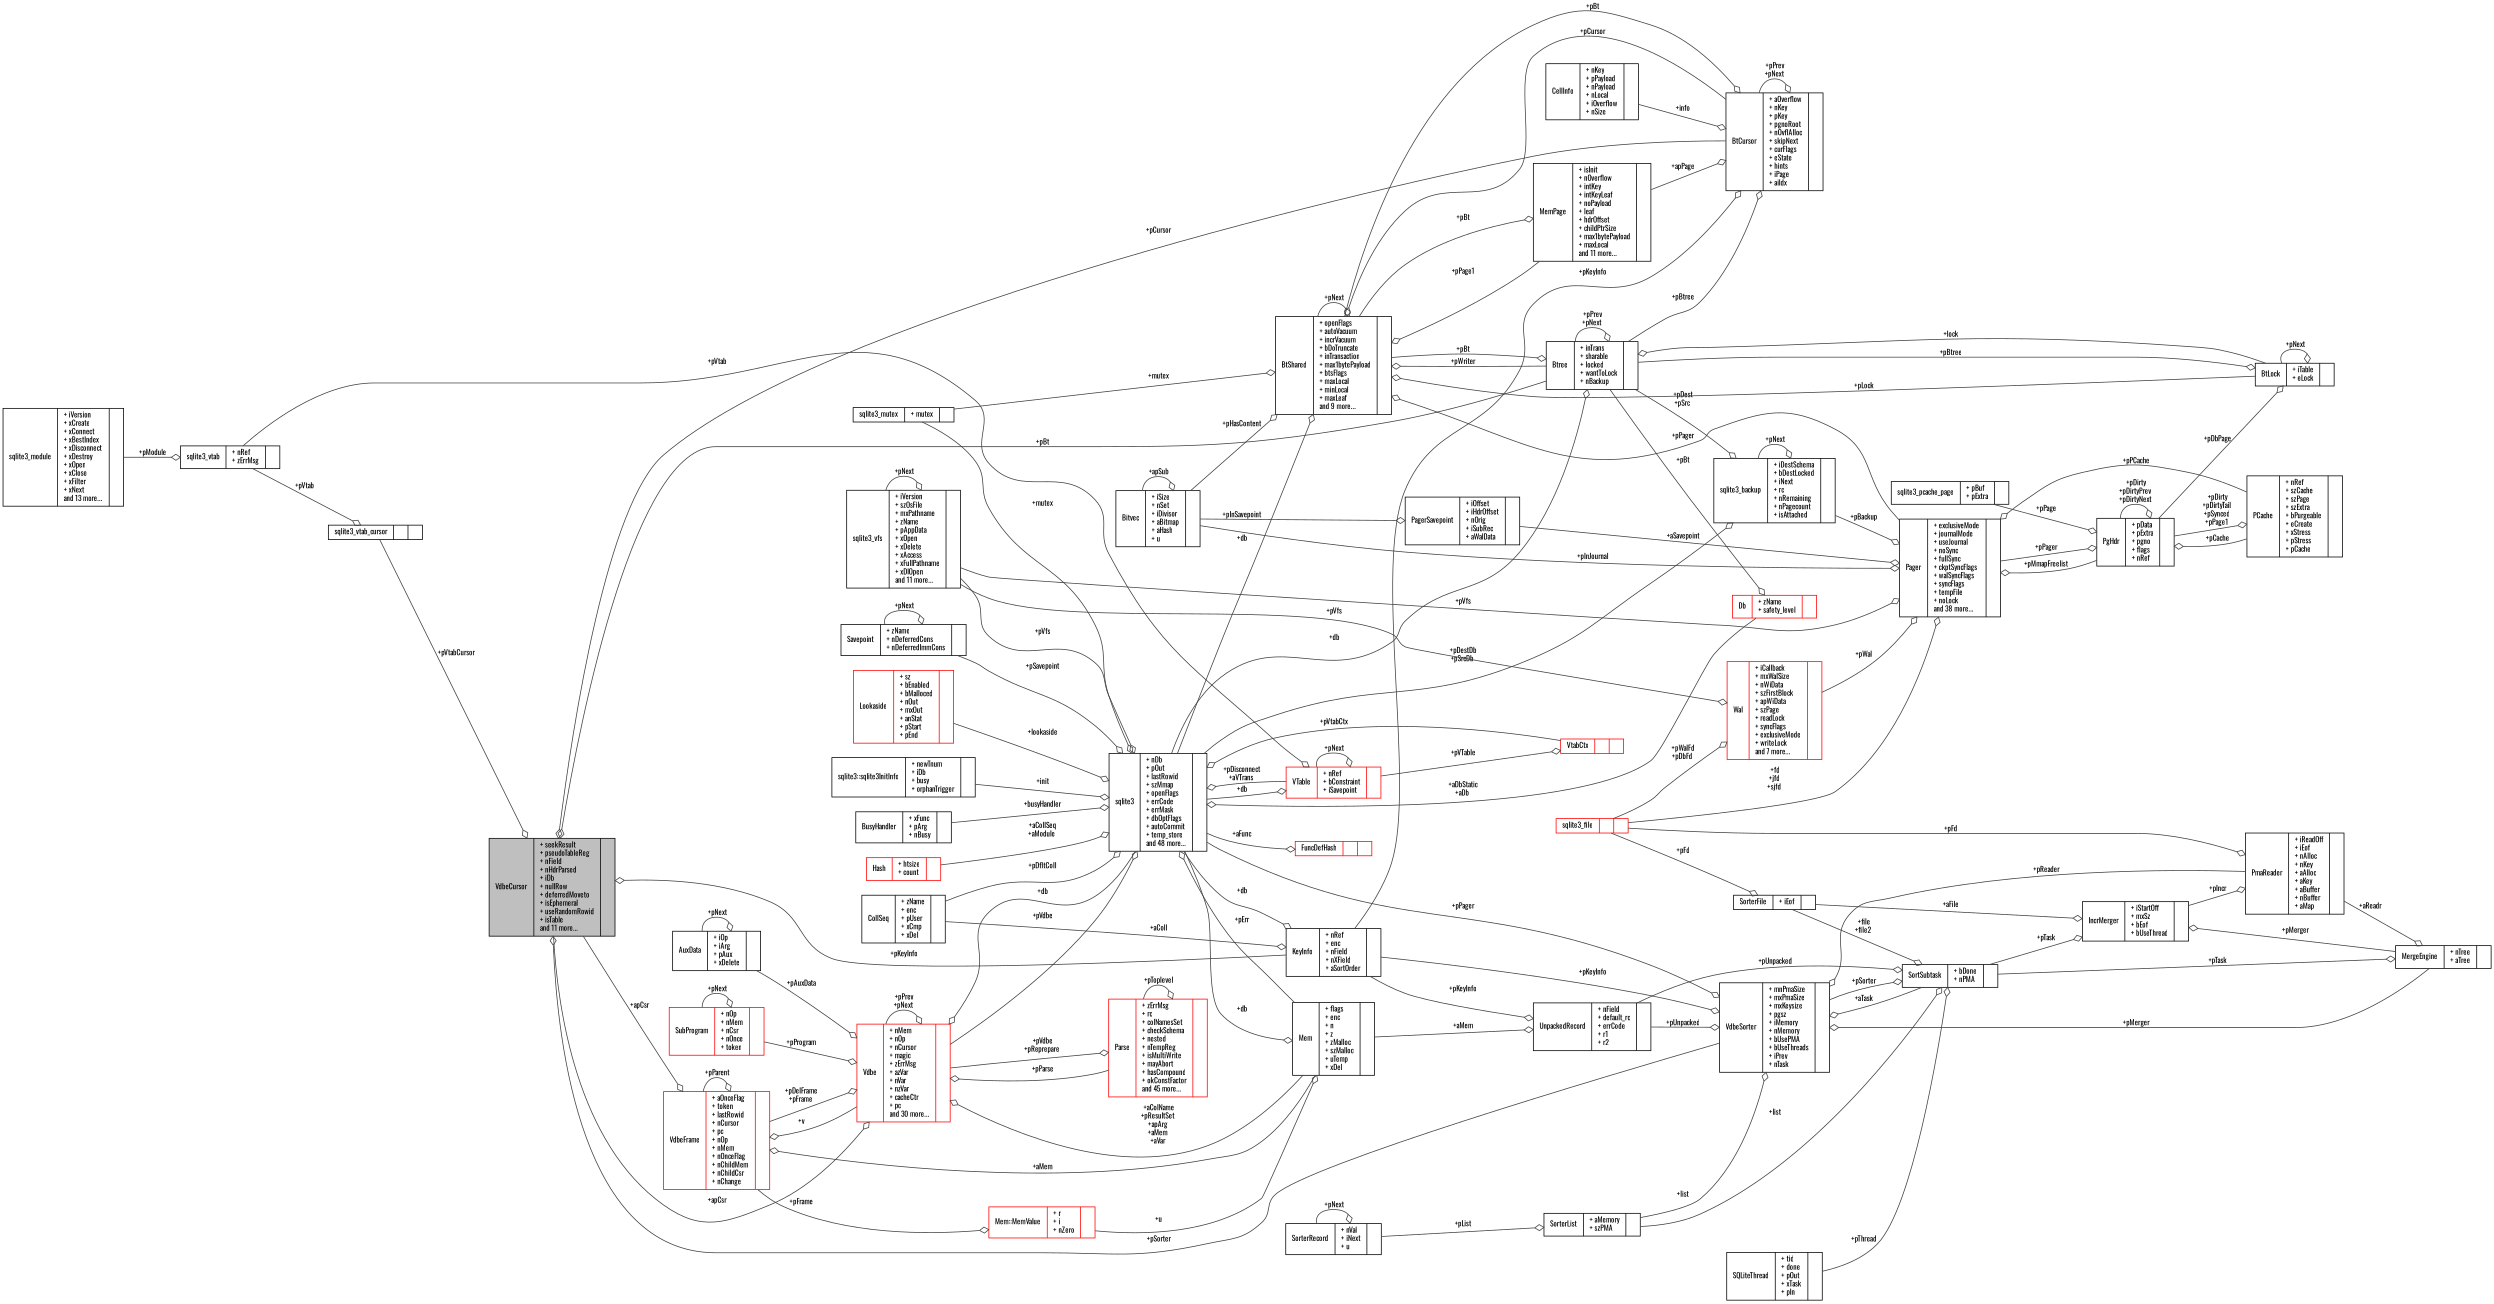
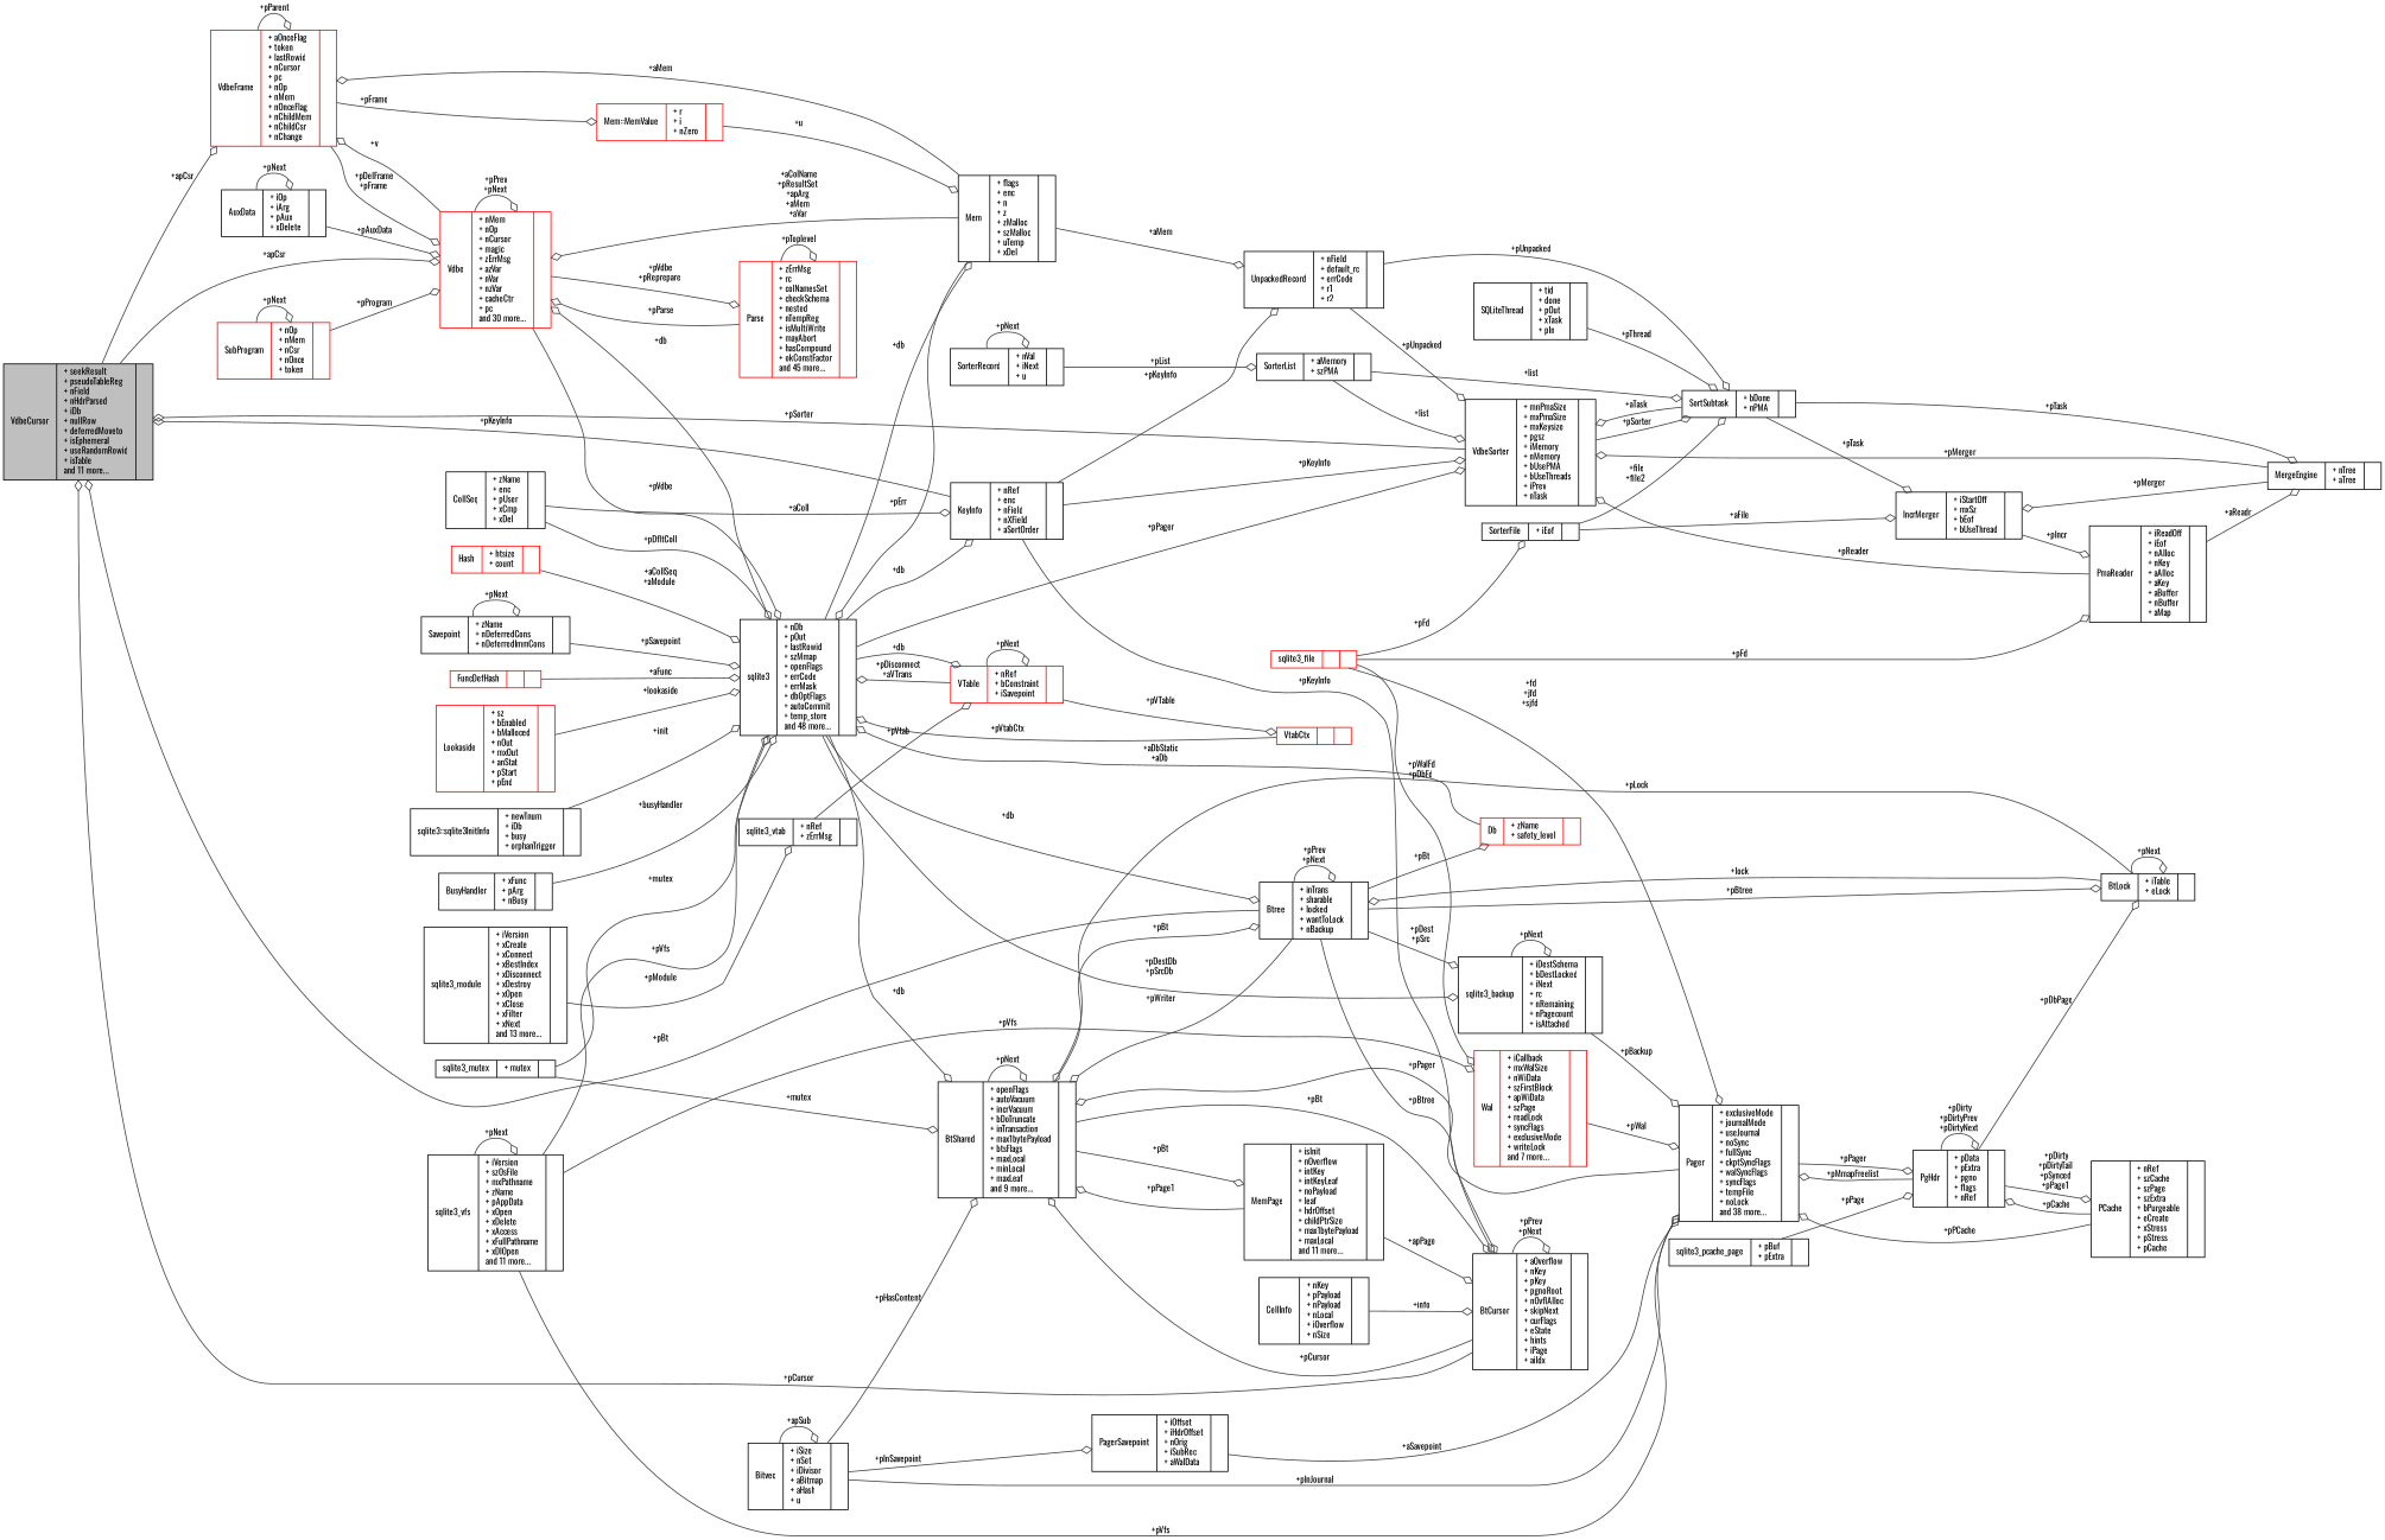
  digraph {
    fontname=Oswald
    rankdir=LR
    node [color=black fillcolor=white fontname=Oswald fontsize=10 shape=record style=filled]
    edge [arrowhead=odiamond color=grey25 fontname=Oswald fontsize=10 labelfontname=FreeSans labelfontsize=10 style=solid]
    n1 [fillcolor=grey75 fontcolor=black height=0.2 label="{VdbeCursor\n|+ seekResult\l+ pseudoTableReg\l+ nField\l+ nHdrParsed\l+ iDb\l+ nullRow\l+ deferredMoveto\l+ isEphemeral\l+ useRandomRowid\l+ isTable\land 11 more...\l|}" width=0.4]
    n2 [color=red height=0.2 label="{VdbeFrame\n|+ aOnceFlag\l+ token\l+ lastRowid\l+ nCursor\l+ pc\l+ nOp\l+ nMem\l+ nOnceFlag\l+ nChildMem\l+ nChildCsr\l+ nChange\l|}" width=0.4]
    n3 [color=red height=0.2 label="{Vdbe\n|+ nMem\l+ nOp\l+ nCursor\l+ magic\l+ zErrMsg\l+ azVar\l+ nVar\l+ nzVar\l+ cacheCtr\l+ pc\land 30 more...\l|}" width=0.4]
    n4 [color=red height=0.2 label="{Mem::MemValue\n|+ r\l+ i\l+ nZero\l|}" width=0.4]
    n5 [height=0.2 label="{sqlite3\n|+ nDb\l+ pOut\l+ lastRowid\l+ szMmap\l+ openFlags\l+ errCode\l+ errMask\l+ dbOptFlags\l+ autoCommit\l+ temp_store\land 48 more...\l|}" width=0.4]
    n6 [color=red height=0.2 label="{Parse\n|+ zErrMsg\l+ rc\l+ colNamesSet\l+ checkSchema\l+ nested\l+ nTempReg\l+ isMultiWrite\l+ mayAbort\l+ hasCompound\l+ okConstFactor\land 45 more...\l|}" width=0.4]
    n7 [height=0.2 label="{BtCursor\n|+ aOverflow\l+ nKey\l+ pKey\l+ pgnoRoot\l+ nOvflAlloc\l+ skipNext\l+ curFlags\l+ eState\l+ hints\l+ iPage\l+ aiIdx\l|}" width=0.4]
    n8 [height=0.2 label="{BtShared\n|+ openFlags\l+ autoVacuum\l+ incrVacuum\l+ bDoTruncate\l+ inTransaction\l+ max1bytePayload\l+ btsFlags\l+ maxLocal\l+ minLocal\l+ maxLeaf\land 9 more...\l|}" width=0.4]
    n9 [height=0.2 label="{Btree\n|+ inTrans\l+ sharable\l+ locked\l+ wantToLock\l+ nBackup\l|}" width=0.4]
    n10 [height=0.2 label="{MemPage\n|+ isInit\l+ nOverflow\l+ intKey\l+ intKeyLeaf\l+ noPayload\l+ leaf\l+ hdrOffset\l+ childPtrSize\l+ max1bytePayload\l+ maxLocal\land 11 more...\l|}" width=0.4]
    n11 [height=0.2 label="{CellInfo\n|+ nKey\l+ pPayload\l+ nPayload\l+ nLocal\l+ iOverflow\l+ nSize\l|}" width=0.4]
    n12 [height=0.2 label="{sqlite3_backup\n|+ iDestSchema\l+ bDestLocked\l+ iNext\l+ rc\l+ nRemaining\l+ nPagecount\l+ isAttached\l|}" width=0.4]
    n13 [color=red height=0.2 label="{Db\n|+ zName\l+ safety_level\l|}" width=0.4]
    n14 [height=0.2 label="{BtLock\n|+ iTable\l+ eLock\l|}" width=0.4]
    n15 [height=0.2 label="{Mem\n|+ flags\l+ enc\l+ n\l+ z\l+ zMalloc\l+ szMalloc\l+ uTemp\l+ xDel\l|}" width=0.4]
    n16 [color=red height=0.2 label="{VTable\n|+ nRef\l+ bConstraint\l+ iSavepoint\l|}" width=0.4]
    n17 [height=0.2 label="{KeyInfo\n|+ nRef\l+ enc\l+ nField\l+ nXField\l+ aSortOrder\l|}" width=0.4]
    n18 [height=0.2 label="{VdbeSorter\n|+ mnPmaSize\l+ mxPmaSize\l+ mxKeysize\l+ pgsz\l+ iMemory\l+ nMemory\l+ bUsePMA\l+ bUseThreads\l+ iPrev\l+ nTask\l|}" width=0.4]
    n19 [height=0.2 label="{UnpackedRecord\n|+ nField\l+ default_rc\l+ errCode\l+ r1\l+ r2\l|}" width=0.4]
    n20 [color=red height=0.2 label="{VtabCtx\n||}" width=0.4]
    n21 [height=0.2 label="{Pager\n|+ exclusiveMode\l+ journalMode\l+ useJournal\l+ noSync\l+ fullSync\l+ ckptSyncFlags\l+ walSyncFlags\l+ syncFlags\l+ tempFile\l+ noLock\land 38 more...\l|}" width=0.4]
    n22 [height=0.2 label="{SortSubtask\n|+ bDone\l+ nPMA\l|}" width=0.4]
    n23 [height=0.2 label="{AuxData\n|+ iOp\l+ iArg\l+ pAux\l+ xDelete\l|}" width=0.4]
    n24 [color=red height=0.2 label="{SubProgram\n|+ nOp\l+ nMem\l+ nCsr\l+ nOnce\l+ token\l|}" width=0.4]
    n25 [height=0.2 label="{Savepoint\n|+ zName\l+ nDeferredCons\l+ nDeferredImmCons\l|}" width=0.4]
    n26 [color=red height=0.2 label="{FuncDefHash\n||}" width=0.4]
    n27 [color=red height=0.2 label="{Lookaside\n|+ sz\l+ bEnabled\l+ bMalloced\l+ nOut\l+ mxOut\l+ anStat\l+ pStart\l+ pEnd\l|}" width=0.4]
    n28 [height=0.2 label="{sqlite3_mutex\n|+ mutex\l|}" width=0.4]
    n29 [height=0.2 label="{sqlite3_vfs\n|+ iVersion\l+ szOsFile\l+ mxPathname\l+ zName\l+ pAppData\l+ xOpen\l+ xDelete\l+ xAccess\l+ xFullPathname\l+ xDlOpen\land 11 more...\l|}" width=0.4]
    n30 [color=red height=0.2 label="{Wal\n|+ iCallback\l+ mxWalSize\l+ nWiData\l+ szFirstBlock\l+ apWiData\l+ szPage\l+ readLock\l+ syncFlags\l+ exclusiveMode\l+ writeLock\land 7 more...\l|}" width=0.4]
    n31 [height=0.2 label="{PgHdr\n|+ pData\l+ pExtra\l+ pgno\l+ flags\l+ nRef\l|}" width=0.4]
    n32 [height=0.2 label="{sqlite3::sqlite3InitInfo\n|+ newTnum\l+ iDb\l+ busy\l+ orphanTrigger\l|}" width=0.4]
    n33 [height=0.2 label="{BusyHandler\n|+ xFunc\l+ pArg\l+ nBusy\l|}" width=0.4]
    n34 [height=0.2 label="{sqlite3_vtab\n|+ nRef\l+ zErrMsg\l|}" width=0.4]
-   n35 [height=0.2 label="{sqlite3_vtab_cursor\n||}" width=0.4]
    n36 [height=0.2 label="{sqlite3_module\n|+ iVersion\l+ xCreate\l+ xConnect\l+ xBestIndex\l+ xDisconnect\l+ xDestroy\l+ xOpen\l+ xClose\l+ xFilter\l+ xNext\land 13 more...\l|}" width=0.4]
    n37 [height=0.2 label="{CollSeq\n|+ zName\l+ enc\l+ pUser\l+ xCmp\l+ xDel\l|}" width=0.4]
    n38 [color=red height=0.2 label="{Hash\n|+ htsize\l+ count\l|}" width=0.4]
    n39 [height=0.2 label="{Bitvec\n|+ iSize\l+ nSet\l+ iDivisor\l+ aBitmap\l+ aHash\l+ u\l|}" width=0.4]
    n40 [height=0.2 label="{PagerSavepoint\n|+ iOffset\l+ iHdrOffset\l+ nOrig\l+ iSubRec\l+ aWalData\l|}" width=0.4]
    n41 [height=0.2 label="{PCache\n|+ nRef\l+ szCache\l+ szPage\l+ szExtra\l+ bPurgeable\l+ eCreate\l+ xStress\l+ pStress\l+ pCache\l|}" width=0.4]
    n42 [height=0.2 label="{sqlite3_pcache_page\n|+ pBuf\l+ pExtra\l|}" width=0.4]
    n43 [color=red height=0.2 label="{sqlite3_file\n||}" width=0.4]
    n44 [height=0.2 label="{PmaReader\n|+ iReadOff\l+ iEof\l+ nAlloc\l+ nKey\l+ aAlloc\l+ aKey\l+ aBuffer\l+ nBuffer\l+ aMap\l|}" width=0.4]
    n45 [height=0.2 label="{SorterFile\n|+ iEof\l|}" width=0.4]
    n46 [height=0.2 label="{MergeEngine\n|+ nTree\l+ aTree\l|}" width=0.4]
    n47 [height=0.2 label="{IncrMerger\n|+ iStartOff\l+ mxSz\l+ bEof\l+ bUseThread\l|}" width=0.4]
    n48 [height=0.2 label="{SorterList\n|+ aMemory\l+ szPMA\l|}" width=0.4]
    n49 [height=0.2 label="{SorterRecord\n|+ nVal\l+ iNext\l+ u\l|}" width=0.4]
    n50 [height=0.2 label="{SQLiteThread\n|+ tid\l+ done\l+ pOut\l+ xTask\l+ pIn\l|}" width=0.4]
    n1 -> n2 [label=" +apCsr"]
    n1 -> n3 [label=" +apCsr"]
    n2 -> n2 [label=" +pParent"]
    n2 -> n3 [label=" +pDelFrame\n+pFrame"]
    n2 -> n4 [label=" +pFrame"]
    n3 -> n2 [label=" +v"]
    n3 -> n3 [label=" +pPrev\n+pNext"]
    n3 -> n5 [label=" +pVdbe"]
    n3 -> n6 [label=" +pVdbe\n+pReprepare"]
    n4 -> n15 [label=" +u"]
    n5 -> n3 [label=" +db"]
    n5 -> n8 [label=" +db"]
    n5 -> n9 [label=" +db"]
    n5 -> n12 [label=" +pDestDb\n+pSrcDb"]
    n5 -> n15 [label=" +db"]
    n5 -> n16 [label=" +db"]
    n5 -> n17 [label=" +db"]
    n5 -> n18 [label=" +pPager"]
    n6 -> n3 [label=" +pParse"]
    n6 -> n6 [label=" +pToplevel"]
    n7 -> n1 [label=" +pCursor"]
    n7 -> n7 [label=" +pPrev\n+pNext"]
    n7 -> n8 [label=" +pCursor"]
    n8 -> n7 [label=" +pBt"]
    n8 -> n8 [label=" +pNext"]
    n8 -> n9 [label=" +pBt"]
    n8 -> n10 [label=" +pBt"]
    n9 -> n1 [label=" +pBt"]
    n9 -> n7 [label=" +pBtree"]
    n9 -> n8 [label=" +pWriter"]
    n9 -> n9 [label=" +pPrev\n+pNext"]
    n9 -> n12 [label=" +pDest\n+pSrc"]
    n9 -> n13 [label=" +pBt"]
    n9 -> n14 [label=" +pBtree"]
    n10 -> n7 [label=" +apPage"]
    n10 -> n8 [label=" +pPage1"]
    n11 -> n7 [label=" +info"]
    n12 -> n12 [label=" +pNext"]
    n12 -> n21 [label=" +pBackup"]
    n13 -> n5 [label=" +aDbStatic\n+aDb"]
    n14 -> n8 [label=" +pLock"]
    n14 -> n9 [label=" +lock"]
    n14 -> n14 [label=" +pNext"]
    n15 -> n2 [label=" +aMem"]
    n15 -> n3 [label=" +aColName\n+pResultSet\n+apArg\n+aMem\n+aVar"]
    n15 -> n5 [label=" +pErr"]
    n15 -> n19 [label=" +aMem"]
    n16 -> n5 [label=" +pDisconnect\n+aVTrans"]
    n16 -> n16 [label=" +pNext"]
    n16 -> n20 [label=" +pVTable"]
    n17 -> n1 [label=" +pKeyInfo"]
    n17 -> n7 [label=" +pKeyInfo"]
    n17 -> n18 [label=" +pKeyInfo"]
    n17 -> n19 [label=" +pKeyInfo"]
    n18 -> n1 [label=" +pSorter"]
    n18 -> n22 [label=" +pSorter"]
    n19 -> n18 [label=" +pUnpacked"]
    n19 -> n22 [label=" +pUnpacked"]
    n20 -> n5 [label=" +pVtabCtx"]
    n21 -> n8 [label=" +pPager"]
    n21 -> n31 [label=" +pPager"]
    n22 -> n18 [label=" +aTask"]
    n22 -> n46 [label=" +pTask"]
    n22 -> n47 [label=" +pTask"]
    n23 -> n3 [label=" +pAuxData"]
    n23 -> n23 [label=" +pNext"]
    n24 -> n3 [label=" +pProgram"]
    n24 -> n24 [label=" +pNext"]
    n25 -> n5 [label=" +pSavepoint"]
    n25 -> n25 [label=" +pNext"]
-   n5 -> n26 [label=" +aFunc"]
+   n26 -> n5 [label=" +aFunc"]
    n27 -> n5 [label=" +lookaside"]
    n28 -> n5 [label=" +mutex"]
    n28 -> n8 [label=" +mutex"]
    n29 -> n5 [label=" +pVfs"]
    n29 -> n21 [label=" +pVfs"]
    n29 -> n29 [label=" +pNext"]
    n29 -> n30 [label=" +pVfs"]
    n30 -> n21 [label=" +pWal"]
    n31 -> n14 [label=" +pDbPage"]
    n31 -> n21 [label=" +pMmapFreelist"]
    n31 -> n31 [label=" +pDirty\n+pDirtyPrev\n+pDirtyNext"]
    n31 -> n41 [label=" +pDirty\n+pDirtyTail\n+pSynced\n+pPage1"]
    n32 -> n5 [label=" +init"]
    n33 -> n5 [label=" +busyHandler"]
    n34 -> n16 [label=" +pVtab"]
-   n34 -> n35 [label=" +pVtab"]
-   n35 -> n1 [label=" +pVtabCursor"]
    n36 -> n34 [label=" +pModule"]
    n37 -> n5 [label=" +pDfltColl"]
    n37 -> n17 [label=" +aColl"]
    n38 -> n5 [label=" +aCollSeq\n+aModule"]
    n39 -> n8 [label=" +pHasContent"]
    n39 -> n21 [label=" +pInJournal"]
    n39 -> n39 [label=" +apSub"]
    n39 -> n40 [label=" +pInSavepoint"]
    n40 -> n21 [label=" +aSavepoint"]
    n41 -> n21 [label=" +pPCache"]
    n41 -> n31 [label=" +pCache"]
    n42 -> n31 [label=" +pPage"]
    n43 -> n21 [label=" +fd\n+jfd\n+sjfd"]
    n43 -> n30 [label=" +pWalFd\n+pDbFd"]
    n43 -> n44 [label=" +pFd"]
    n43 -> n45 [label=" +pFd"]
    n44 -> n18 [label=" +pReader"]
    n44 -> n46 [label=" +aReadr"]
    n45 -> n22 [label=" +file\n+file2"]
    n45 -> n47 [label=" +aFile"]
    n46 -> n18 [label=" +pMerger"]
    n46 -> n47 [label=" +pMerger"]
    n47 -> n44 [label=" +pIncr"]
    n48 -> n18 [label=" +list"]
    n48 -> n22 [label=" +list"]
    n49 -> n48 [label=" +pList"]
    n49 -> n49 [label=" +pNext"]
    n50 -> n22 [label=" +pThread"]
  }
